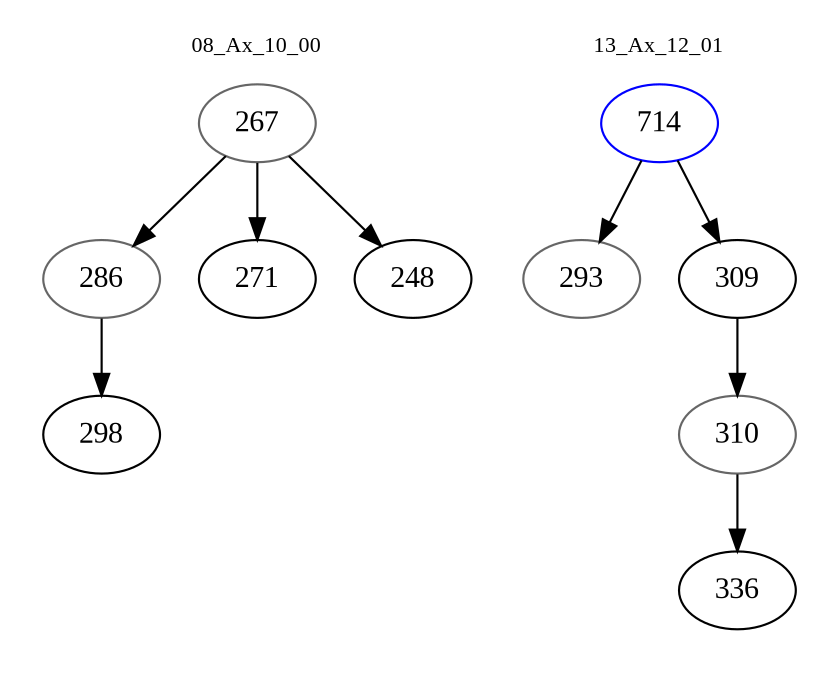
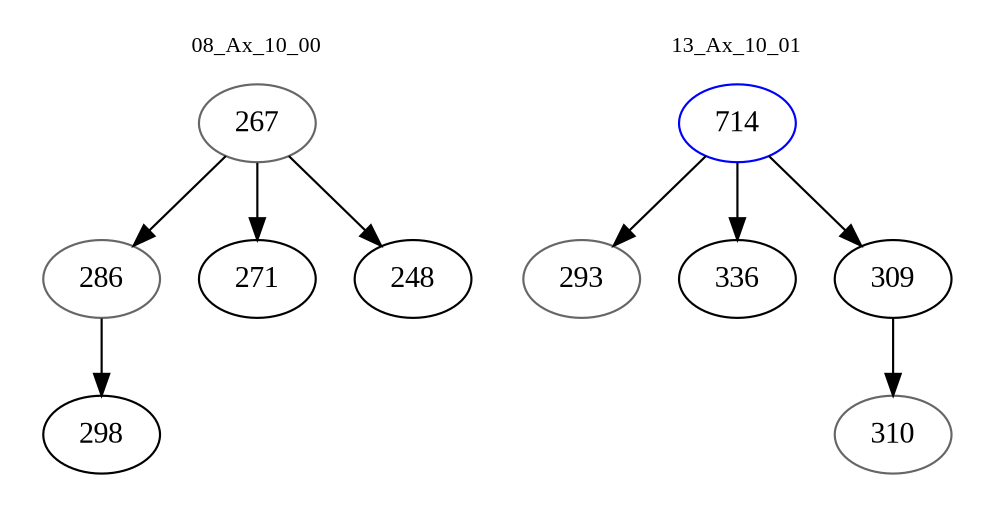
  digraph {
    fontname="Liberation Serif"
    node [color=black fontname="Liberation Serif"]
    edge [color=black fontname="Liberation Serif"]
    n1 [color=gray40 label=267]
    n2 [color=gray40 label=286]
    n3 [label=271]
    n4 [label=248]
    n5 [label=298]
    n6 [color=blue label=714]
    n7 [color=gray40 label=293]
    n8 [label=336]
    n9 [label=309]
    n10 [color=gray40 label=310]
    subgraph cluster_1 {
      color=white
      fontsize=10
      label="08_Ax_10_00"
      n1
      n2
      n3
      n4
      n5
    }
    subgraph cluster_2 {
      color=white
      fontsize=10
-     label="13_Ax_12_01"
+     label="13_Ax_10_01"
      n6
      n7
      n8
      n9
      n10
    }
    n1 -> n2
    n1 -> n3
    n1 -> n4
    n2 -> n5
    n6 -> n7
-   n10 -> n8
+   n6 -> n8
    n6 -> n9
    n9 -> n10
  }
